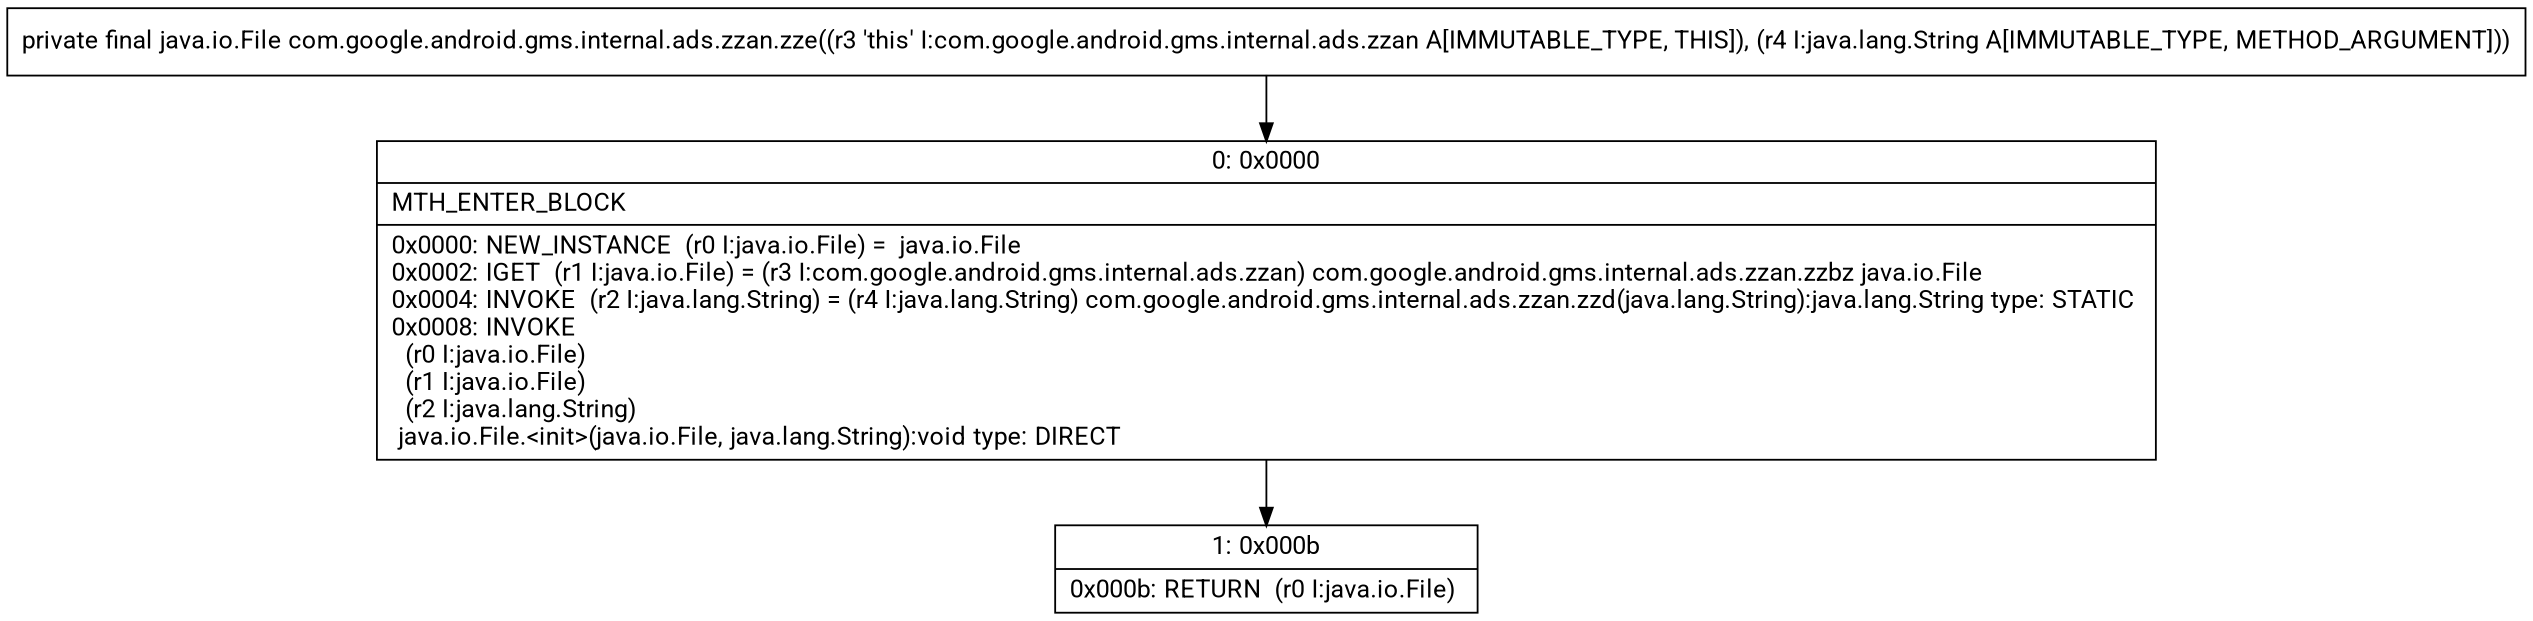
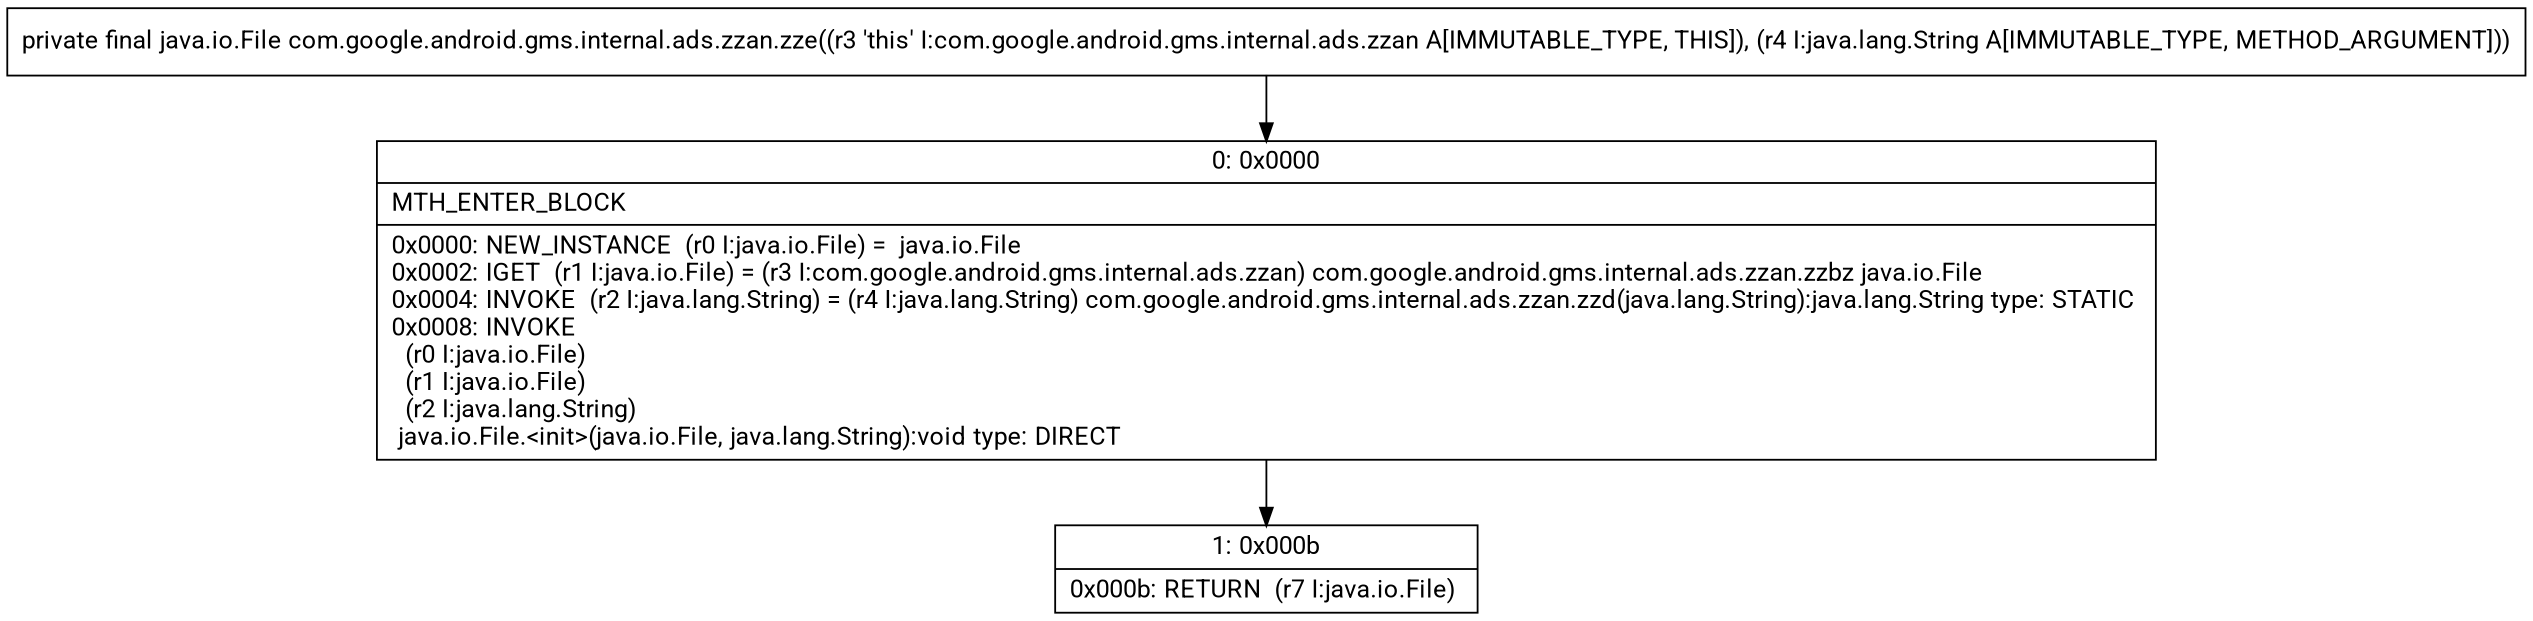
  digraph {
    fontname=Roboto
    node [shape=record fontname=Roboto]
    edge [fontname=Roboto]
    n1 [label="{0\:\ 0x0000|MTH_ENTER_BLOCK\l|0x0000: NEW_INSTANCE  (r0 I:java.io.File) =  java.io.File \l0x0002: IGET  (r1 I:java.io.File) = (r3 I:com.google.android.gms.internal.ads.zzan) com.google.android.gms.internal.ads.zzan.zzbz java.io.File \l0x0004: INVOKE  (r2 I:java.lang.String) = (r4 I:java.lang.String) com.google.android.gms.internal.ads.zzan.zzd(java.lang.String):java.lang.String type: STATIC \l0x0008: INVOKE  \l  (r0 I:java.io.File)\l  (r1 I:java.io.File)\l  (r2 I:java.lang.String)\l java.io.File.\<init\>(java.io.File, java.lang.String):void type: DIRECT \l}"]
-   n2 [label="{1\:\ 0x000b|0x000b: RETURN  (r0 I:java.io.File) \l}"]
+   n2 [label="{1\:\ 0x000b|0x000b: RETURN  (r7 I:java.io.File) \l}"]
    n3 [label="{private final java.io.File com.google.android.gms.internal.ads.zzan.zze((r3 'this' I:com.google.android.gms.internal.ads.zzan A[IMMUTABLE_TYPE, THIS]), (r4 I:java.lang.String A[IMMUTABLE_TYPE, METHOD_ARGUMENT])) }"]
    n1 -> n2
    n3 -> n1
  }
